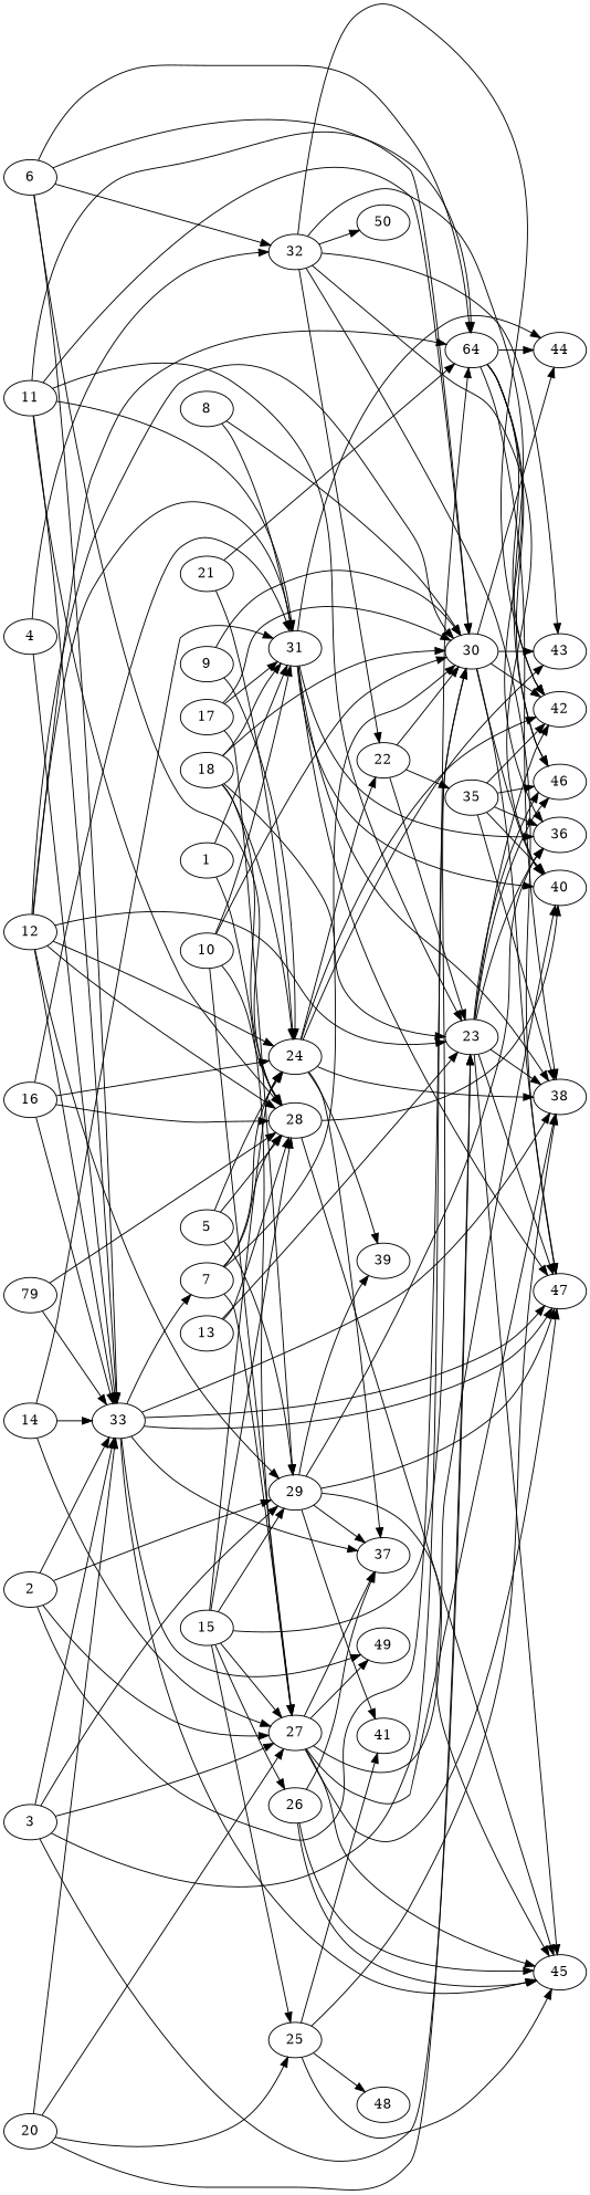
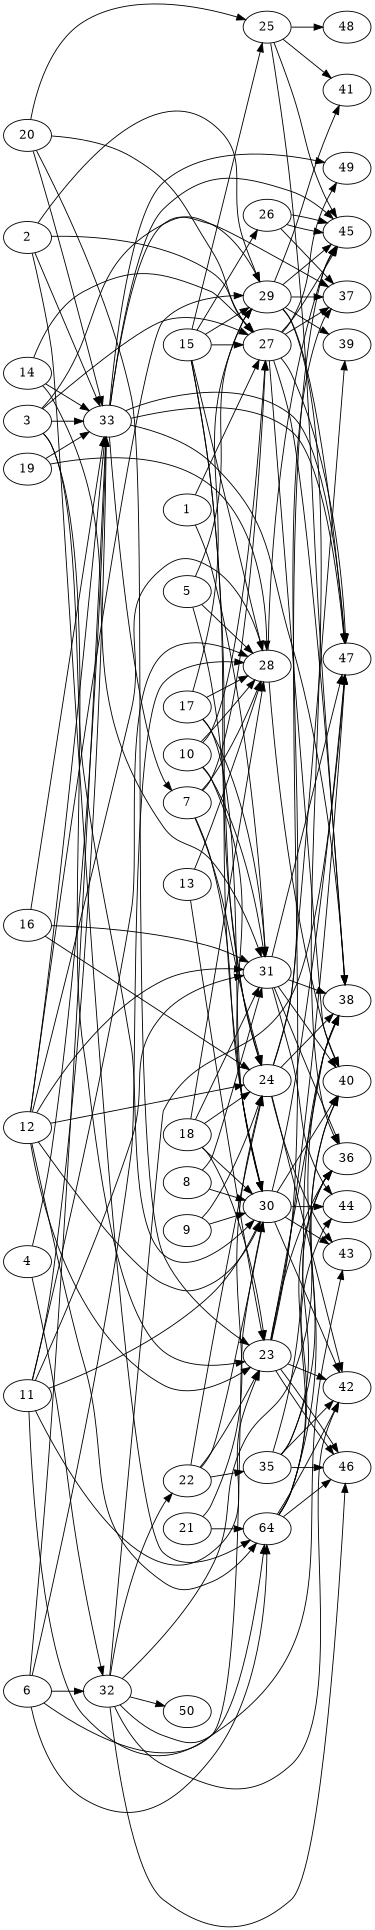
  digraph {
    rankdir=LR
    node [alpha=0.07]
    1 [alpha=0.13 expect_size=13175808]
    27 [alpha=0.05 expect_size=18648064]
    31 [alpha=0.10 expect_size=23844864]
    38 [alpha=0.04 expect_size=29974528]
    47 [alpha=0.10 expect_size=31954944]
    37 [alpha=0.18 expect_size=18450432]
    45 [alpha=0.10 expect_size=16224256]
    40 [alpha=0.04 expect_size=31510528]
    49 [alpha=0.09 expect_size=37031936]
    36 [alpha=0.16 expect_size=13667328]
    44 [alpha=0.03 expect_size=17582080]
    2 [alpha=0.08 expect_size=19824640]
    29 [alpha=0.13 expect_size=20456448]
    33 [expect_size=19943424]
    n15 [alpha=0.19 expect_size=33963008 label=64]
    39 [alpha=0.18 expect_size=47218688]
    41 [alpha=0.06 expect_size=8595456]
    7 [alpha=0.09 expect_size=25220096]
    42 [alpha=0.12 expect_size=33250304]
    46 [expect_size=40265728]
    3 [alpha=0.09 expect_size=16362496]
    23 [alpha=0.06 expect_size=19064832]
    30 [alpha=0.10 expect_size=16063488]
    43 [alpha=0.04 expect_size=48836608]
    4 [alpha=0.06 expect_size=48653312]
    32 [expect_size=51734528]
    50 [alpha=0.06 expect_size=33127424]
    22 [expect_size=14363648]
    5 [alpha=0.17 expect_size=19543040]
    24 [alpha=0.04 expect_size=21740544]
    28 [expect_size=12816384]
    6 [alpha=0.20 expect_size=30040064]
    8 [alpha=0.04 expect_size=51406848]
    9 [alpha=0.03 expect_size=13757440]
    10 [alpha=0.05 expect_size=30987264]
    11 [expect_size=12831744]
    12 [alpha=0.02 expect_size=42976256]
    13 [alpha=0.01 expect_size=14656512]
    14 [alpha=0.01 expect_size=34792448]
    15 [alpha=0.03 expect_size=47932416]
    25 [alpha=0.08 expect_size=24006656]
    26 [alpha=0.02 expect_size=29925376]
    48 [alpha=0.16 expect_size=27629568]
    16 [alpha=0.15 expect_size=41861120]
    17 [alpha=0.18 expect_size=41582592]
    18 [alpha=0.03 expect_size=14983168]
-   19 [alpha=0.18 expect_size=25393152 label=79]
+   19 [alpha=0.18 expect_size=25393152]
    20 [alpha=0.03 expect_size=31705088]
    21 [alpha=0.12 expect_size=44392448]
    35 [alpha=0.10 expect_size=42831872]
    1 -> 27
    1 -> 31
    27 -> 38
    27 -> 47
    27 -> 37
    27 -> 45
    27 -> 40
    27 -> 49
    31 -> 38
    31 -> 47
    31 -> 40
    31 -> 36
    31 -> 44
    2 -> 27
    2 -> 29
    2 -> 33
    2 -> n15
    29 -> 47
    29 -> 37
    29 -> 45
    29 -> 36
    29 -> 39
    29 -> 41
    33 -> 38
    33 -> 47
    33 -> 47
    33 -> 37
    33 -> 45
    33 -> 49
    33 -> 7
    n15 -> 38
    n15 -> 36
    n15 -> 44
    n15 -> 42
    n15 -> 46
    7 -> 27
    7 -> 30
    7 -> 24
    7 -> 28
    3 -> 27
    3 -> 29
    3 -> 33
    3 -> 23
    3 -> 30
    23 -> 38
    23 -> 47
    23 -> 45
    23 -> 36
    23 -> 42
    23 -> 46
    23 -> 46
    30 -> 47
    30 -> 40
    30 -> 44
    30 -> 42
    30 -> 43
    4 -> 33
    4 -> 32
    32 -> 47
    32 -> 40
    32 -> 42
    32 -> 46
    32 -> 43
    32 -> 50
    32 -> 22
    22 -> 23
    22 -> 30
-   24 -> 22
+   22 -> 24
    22 -> 35
    5 -> 29
    5 -> 24
    5 -> 28
    24 -> 38
    24 -> 37
    24 -> 39
    24 -> 42
    24 -> 43
    28 -> 45
    28 -> 40
    6 -> 33
    6 -> n15
    6 -> 30
    6 -> 32
    6 -> 28
    8 -> 31
    8 -> 30
    9 -> 30
    9 -> 24
    10 -> 27
    10 -> 31
    10 -> 30
    10 -> 28
    11 -> 31
    11 -> 33
    11 -> n15
    11 -> 23
    11 -> 30
    11 -> 28
    12 -> 31
    12 -> 29
    12 -> 33
    12 -> n15
    12 -> 23
    12 -> 30
    12 -> 24
    12 -> 28
    13 -> 23
    13 -> 28
    14 -> 27
    14 -> 31
    14 -> 33
    15 -> 27
    15 -> 29
    15 -> 30
    15 -> 24
    15 -> 28
    15 -> 25
    15 -> 26
    25 -> 38
    25 -> 45
    25 -> 41
    25 -> 48
    26 -> 37
    26 -> 45
    26 -> 45
    16 -> 31
    16 -> 33
    16 -> 24
    17 -> 31
    17 -> 29
    17 -> 30
-   16 -> 28
+   17 -> 28
    18 -> 31
    18 -> 23
    18 -> 30
    18 -> 24
    18 -> 28
    19 -> 33
    19 -> 28
    20 -> 27
    20 -> 33
    20 -> 23
    20 -> 25
    21 -> n15
    21 -> 24
    35 -> 38
    35 -> 40
    35 -> 36
    35 -> 42
    35 -> 46
  }
